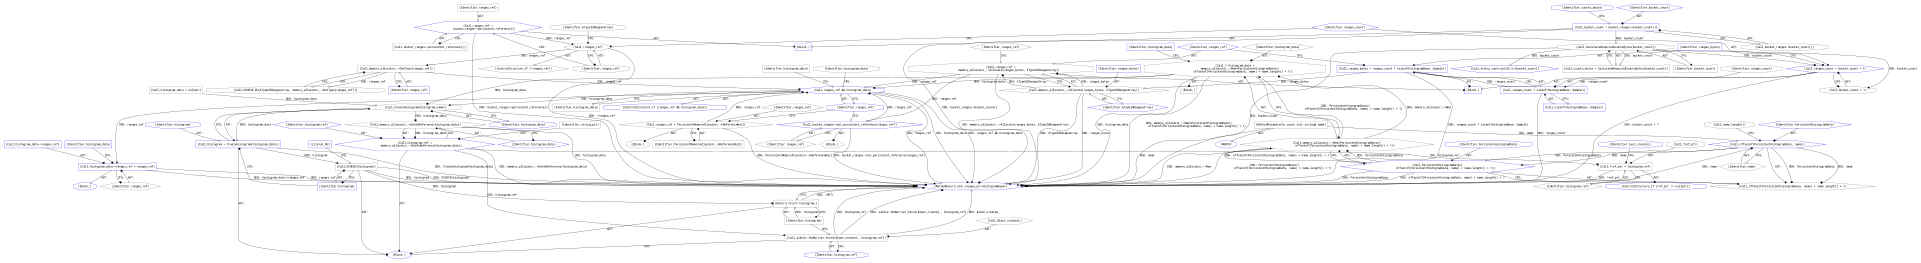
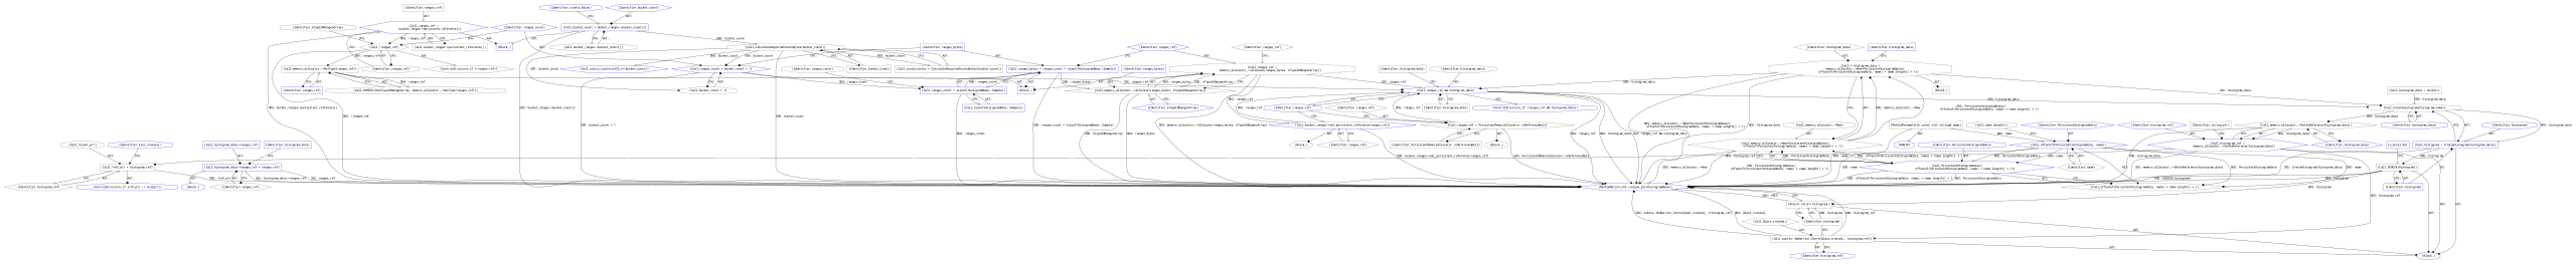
  digraph {
    fontname="Roboto Mono"
    node [color=gray40 fontname="Roboto Mono" shape=folder]
    edge [arrowhead=odot fontname="Roboto Mono"]
    n1 [color=blue label="(Call,ranges_ref && histogram_data)" shape=octagon]
    n2 [color=blue label="(Call,histogram_data->ranges_ref = ranges_ref)"]
    n3 [label="(Call,CreateHistogram(histogram_name))" shape=octagon]
    n4 [color=blue label="(ControlStructure,if (ranges_ref && histogram_data))" shape=octagon]
    n5 [label="(Identifier,histogram_data)"]
    n6 [color=blue label="(Identifier,ranges_ref)" shape=octagon]
    n7 [color=blue label="(MethodReturn,std::unique_ptr<HistogramBase>)" shape=hexagon]
    n8 [label="(Identifier,ranges_ref)" shape=hexagon]
    n9 [color=blue label="(Block,)" shape=octagon]
    n10 [color=blue label="(Call,histogram = CreateHistogram(histogram_data))"]
    n11 [label="(Call,memory_allocator_->GetAsReference(histogram_data))" shape=hexagon]
    n12 [color=blue label="(Identifier,histogram_data)" shape=octagon]
    n13 [color=blue label="(Call,bucket_ranges->set_persistent_reference(ranges_ref))" shape=hexagon]
    n14 [label="(Call,ranges_ref = PersistentMemoryAllocator::kReferenceNull)" shape=hexagon]
    n15 [label="(Return,return histogram;)"]
    n16 [label="(Call,ranges_ref =\n          memory_allocator_->Allocate(ranges_bytes, kTypeIdRangesArray))" shape=octagon]
    n17 [label="(Call,memory_allocator_->Allocate(ranges_bytes, kTypeIdRangesArray))" shape=hexagon]
    n18 [color=blue label="(Block,)"]
    n19 [color=blue label="(Identifier,kTypeIdRangesArray)" shape=hexagon]
    n20 [label="(Block,)" shape=hexagon]
    n21 [label="(Identifier,ranges_ref)" shape=hexagon]
    n22 [color=blue label="(Call,ranges_bytes = ranges_count * sizeof(HistogramBase::Sample))"]
    n23 [color=blue label="(Call,ranges_count * sizeof(HistogramBase::Sample))"]
    n24 [color=blue label="(Call,sizeof(HistogramBase::Sample))"]
    n25 [color=blue label="(Call,ranges_count = bucket_count + 1)" shape=hexagon]
    n26 [label="(Call,bucket_count + 1)" shape=octagon]
    n27 [label="(Call,CalculateRequiredCountsBytes(bucket_count))" shape=octagon]
    n28 [label="(Call,counts_bytes = CalculateRequiredCountsBytes(bucket_count))"]
    n29 [label="(Identifier,bucket_count)"]
    n30 [color=blue label="(Call,static_cast<uint32_t>(bucket_count))" shape=hexagon]
    n31 [color=blue label="(Call,bucket_count = bucket_ranges->bucket_count())"]
    n32 [label="(Call,bucket_ranges->bucket_count())" shape=octagon]
    n33 [color=blue label="(Block,)"]
    n34 [label="(Call,memory_allocator_->GetType(ranges_ref))"]
    n35 [label="(Call,DCHECK_EQ(kTypeIdRangesArray, memory_allocator_->GetType(ranges_ref)))" shape=octagon]
    n36 [color=blue label="(Identifier,ranges_ref)"]
    n37 [label="(Call,!ranges_ref)" shape=hexagon]
    n38 [label="(Identifier,ranges_ref)" shape=octagon]
    n39 [label="(ControlStructure,if (!ranges_ref))" shape=hexagon]
    n40 [color=blue label="(Call,ranges_ref =\n        bucket_ranges->persistent_reference())" shape=hexagon]
    n41 [label="(Call,bucket_ranges->persistent_reference())"]
    n42 [label="(Identifier,PersistentMemoryAllocator::kReferenceNull)"]
    n43 [label="(Block,)" shape=octagon]
    n44 [label="(Call,* histogram_data =\n      memory_allocator_->New<PersistentHistogramData>(\n          offsetof(PersistentHistogramData, name) + name.length() + 1))" shape=octagon]
    n45 [label="(Call,memory_allocator_->New<PersistentHistogramData>(\n          offsetof(PersistentHistogramData, name) + name.length() + 1))" shape=hexagon]
    n46 [label="(Block,)"]
    n47 [color=blue label="(Call,PersistentHistogramData>(\n          offsetof(PersistentHistogramData, name) + name.length() + 1))" shape=hexagon]
    n48 [label="(Call,offsetof(PersistentHistogramData, name) + name.length() + 1)" shape=hexagon]
    n49 [color=blue label="(Call,offsetof(PersistentHistogramData, name))" shape=hexagon]
    n50 [label="(Identifier,name)" shape=hexagon]
    n51 [label="(MethodParameterIn,const std::string& name)"]
    1000101 [color=blue shape=octagon]
    n53 [label="(Call,DCHECK(histogram))"]
    n54 [color=blue label="(Block,)" shape=octagon]
    n55 [color=blue label="(Call,histogram_ref =\n        memory_allocator_->GetAsReference(histogram_data))" shape=hexagon]
    n56 [color=blue label="(Identifier,histogram_data)" shape=hexagon]
    n57 [color=blue label="(Identifier,histogram)"]
    n58 [label="(Identifier,histogram)"]
    n59 [label="(Call,subtle::NoBarrier_Store(&last_created_, histogram_ref))"]
    n60 [label="(Call,*ref_ptr = histogram_ref)"]
    n61 [label="(Identifier,histogram_ref)" shape=hexagon]
    n62 [color=blue label="(ControlStructure,if (ref_ptr != nullptr))" shape=octagon]
    n63 [color=blue label="(Identifier,histogram_ref)" shape=octagon]
    n64 [color=blue label="(Identifier,histogram_data)"]
    n65 [color=blue label="(Identifier,ranges_ref)" shape=hexagon]
    n66 [label="(Identifier,histogram_data)" shape=octagon]
    n67 [label="(Identifier,ranges_ref)"]
    n68 [label="(Call,&last_created_)" shape=hexagon]
    n69 [label="(Identifier,string_ptr)"]
    n70 [label="(Call,name.length())" shape=octagon]
    n71 [label="(Identifier,ranges_count)" shape=octagon]
    n72 [color=blue label="(Identifier,histogram)" shape=octagon]
    n73 [color=blue label="(Identifier,histogram_data)"]
    n74 [color=blue label="(Identifier,last_created_)" shape=octagon]
    n75 [label="(Identifier,histogram_data)" shape=hexagon]
    n76 [color=blue label="(Identifier,ranges_count)" shape=hexagon]
    n77 [color=blue label="(Literal,0U)"]
    n78 [label="(Identifier,kTypeIdRangesArray)" shape=octagon]
    n79 [label="(Call,histogram_data = nullptr)"]
    n80 [label="(Identifier,histogram_data)"]
    n81 [color=blue label="(Identifier,ranges_bytes)"]
+   n82 [label="(Call,memory_allocator_->New)" shape=octagon]
    n83 [color=blue label="(Identifier,bucket_count)" shape=hexagon]
    n84 [color=blue label="(Identifier,histogram_ref)" shape=hexagon]
    n85 [color=blue label="(Call,histogram_data->ranges_ref)"]
    n86 [color=blue label="(Identifier,PersistentHistogramData)" shape=hexagon]
    n87 [color=blue label="(Identifier,PersistentHistogramData)" shape=octagon]
    n88 [color=blue label="(Identifier,ranges_bytes)"]
-   n89 [label="(Call,*ref_ptr)" shape=octagon]
+   n89 [label="(Call,*count_ptr)" shape=octagon]
    n90 [label="(Identifier,ranges_ref)" shape=hexagon]
    n91 [label="(Identifier,ranges_ref)" shape=hexagon]
    n92 [color=blue label="(Identifier,counts_bytes)" shape=octagon]
-   n1 -> n2 [arrowhead=dot label="DDG: ranges_ref"]
    n1 -> n3 [arrowhead=dot label="DDG: histogram_data"]
    n1 -> n4 [label="AST: "]
    n1 -> n5 [label="CFG: "]
    n1 -> n6 [label="CFG: "]
    n1 -> n7 [label="DDG: ranges_ref"]
    n1 -> n7 [arrowhead=dot label="DDG: histogram_data"]
    n1 -> n7 [arrowhead=dot label="DDG: ranges_ref && histogram_data"]
    n2 -> n7 [arrowhead=dot label="DDG: histogram_data->ranges_ref"]
    n2 -> n7 [arrowhead=box label="DDG: ranges_ref"]
    n2 -> n8 [arrowhead=box label="CFG: "]
    n2 -> n9 [label="AST: "]
    n3 -> n10 [arrowhead=dot label="AST: "]
    n3 -> n10 [label="DDG: histogram_data"]
    n3 -> n11 [arrowhead=box label="DDG: histogram_data"]
    n3 -> n12 [label="CFG: "]
    n5 -> n1 [arrowhead=box label="AST: "]
    n6 -> n1 [label="AST: "]
    n6 -> n13 [label="CFG: "]
    n6 -> n14 [arrowhead=dot label="CFG: "]
    n7 -> n15 [label="CFG: "]
    n8 -> n2 [arrowhead=box label="AST: "]
    n10 -> n3 [arrowhead=dot label="CFG: "]
    n10 -> n7 [arrowhead=box label="DDG: CreateHistogram(histogram_data)"]
    n10 -> n53 [arrowhead=dot label="DDG: histogram"]
    n10 -> n54 [arrowhead=dot label="AST: "]
    n11 -> n7 [arrowhead=box label="DDG: histogram_data"]
    n11 -> n55 [arrowhead=dot label="AST: "]
    n11 -> n55 [arrowhead=box label="DDG: histogram_data"]
    n11 -> n56 [arrowhead=box label="CFG: "]
    n12 -> n3 [arrowhead=box label="AST: "]
    n13 -> n1 [arrowhead=box label="DDG: ranges_ref"]
    n13 -> n7 [arrowhead=dot label="DDG: bucket_ranges->set_persistent_reference(ranges_ref)"]
    n13 -> n20 [arrowhead=box label="AST: "]
    n13 -> n21 [label="CFG: "]
    n14 -> n1 [arrowhead=dot label="DDG: ranges_ref"]
    n14 -> n7 [arrowhead=dot label="DDG: PersistentMemoryAllocator::kReferenceNull"]
    n14 -> n42 [arrowhead=box label="CFG: "]
    n14 -> n43 [arrowhead=box label="AST: "]
    n15 -> n7 [label="DDG: <RET>"]
    n15 -> n54 [arrowhead=dot label="AST: "]
    n15 -> n58 [arrowhead=dot label="CFG: "]
    n16 -> n1 [label="DDG: ranges_ref"]
    n16 -> n7 [label="DDG: memory_allocator_->Allocate(ranges_bytes, kTypeIdRangesArray)"]
    n16 -> n13 [label="DDG: ranges_ref"]
    n16 -> n17 [arrowhead=dot label="CFG: "]
    n16 -> n18 [arrowhead=box label="AST: "]
    n17 -> n7 [arrowhead=dot label="DDG: kTypeIdRangesArray"]
    n17 -> n7 [label="DDG: ranges_bytes"]
    n17 -> n16 [label="AST: "]
    n17 -> n16 [arrowhead=box label="DDG: ranges_bytes"]
    n17 -> n16 [arrowhead=box label="DDG: kTypeIdRangesArray"]
    n17 -> n19 [label="CFG: "]
    n19 -> n17 [label="AST: "]
    n21 -> n13 [label="AST: "]
    n22 -> n7 [label="DDG: ranges_count * sizeof(HistogramBase::Sample)"]
    n22 -> n17 [label="DDG: ranges_bytes"]
    n22 -> n18 [arrowhead=box label="AST: "]
    n22 -> n23 [label="CFG: "]
    n23 -> n7 [label="DDG: ranges_count"]
    n23 -> n22 [arrowhead=box label="AST: "]
    n23 -> n22 [label="DDG: ranges_count"]
    n23 -> n24 [label="CFG: "]
    n24 -> n23 [arrowhead=dot label="AST: "]
    n25 -> n7 [arrowhead=box label="DDG: bucket_count + 1"]
    n25 -> n18 [label="AST: "]
    n25 -> n23 [arrowhead=dot label="DDG: ranges_count"]
    n25 -> n26 [arrowhead=box label="CFG: "]
    n26 -> n25 [arrowhead=box label="AST: "]
    n27 -> n7 [arrowhead=box label="DDG: bucket_count"]
    n27 -> n25 [arrowhead=box label="DDG: bucket_count"]
    n27 -> n26 [arrowhead=dot label="DDG: bucket_count"]
    n27 -> n28 [label="AST: "]
    n27 -> n28 [label="DDG: bucket_count"]
    n27 -> n29 [arrowhead=dot label="CFG: "]
    n27 -> n30 [label="DDG: bucket_count"]
    n28 -> n27 [arrowhead=dot label="CFG: "]
    n29 -> n27 [arrowhead=dot label="AST: "]
    n31 -> n7 [arrowhead=box label="DDG: bucket_ranges->bucket_count()"]
    n31 -> n27 [label="DDG: bucket_count"]
    n31 -> n32 [label="CFG: "]
    n31 -> n33 [label="AST: "]
    n32 -> n31 [arrowhead=box label="AST: "]
    n34 -> n1 [arrowhead=box label="DDG: ranges_ref"]
    n34 -> n35 [label="AST: "]
    n34 -> n35 [label="DDG: ranges_ref"]
    n34 -> n36 [arrowhead=dot label="CFG: "]
    n35 -> n34 [arrowhead=box label="CFG: "]
    n36 -> n34 [label="AST: "]
    n37 -> n7 [arrowhead=box label="DDG: !ranges_ref"]
    n37 -> n34 [arrowhead=dot label="DDG: ranges_ref"]
    n37 -> n38 [arrowhead=box label="CFG: "]
    n37 -> n39 [label="AST: "]
    n38 -> n37 [label="AST: "]
    n38 -> n40 [label="CFG: "]
    n40 -> n7 [arrowhead=dot label="DDG: bucket_ranges->persistent_reference()"]
    n40 -> n33 [arrowhead=dot label="AST: "]
    n40 -> n37 [arrowhead=dot label="DDG: ranges_ref"]
    n40 -> n41 [arrowhead=box label="CFG: "]
    n41 -> n40 [label="AST: "]
    n42 -> n14 [arrowhead=dot label="AST: "]
    n44 -> n1 [arrowhead=box label="DDG: histogram_data"]
    n44 -> n3 [arrowhead=box label="DDG: histogram_data"]
    n44 -> n7 [label="DDG: memory_allocator_->New<PersistentHistogramData>(\n          offsetof(PersistentHistogramData, name) + name.length() + 1)"]
    n44 -> n7 [arrowhead=dot label="DDG: histogram_data"]
    n44 -> n45 [arrowhead=box label="CFG: "]
    n44 -> n46 [arrowhead=box label="AST: "]
    n45 -> n7 [label="DDG: memory_allocator_->New"]
    n45 -> n7 [arrowhead=box label="DDG: PersistentHistogramData>(\n          offsetof(PersistentHistogramData, name) + name.length() + 1)"]
    n45 -> n44 [arrowhead=dot label="AST: "]
    n45 -> n44 [arrowhead=box label="DDG: memory_allocator_->New"]
    n45 -> n44 [arrowhead=dot label="DDG: PersistentHistogramData>(\n          offsetof(PersistentHistogramData, name) + name.length() + 1)"]
    n45 -> n47 [arrowhead=box label="CFG: "]
    n47 -> n7 [label="DDG: offsetof(PersistentHistogramData, name) + name.length() + 1"]
    n47 -> n7 [arrowhead=box label="DDG: PersistentHistogramData"]
    n47 -> n45 [arrowhead=dot label="AST: "]
    n47 -> n45 [arrowhead=box label="DDG: PersistentHistogramData"]
    n47 -> n45 [arrowhead=dot label="DDG: offsetof(PersistentHistogramData, name) + name.length() + 1"]
    n47 -> n48 [arrowhead=box label="CFG: "]
    n48 -> n47 [label="AST: "]
    n49 -> n7 [label="DDG: name"]
    n49 -> n47 [label="DDG: PersistentHistogramData"]
    n49 -> n47 [arrowhead=dot label="DDG: name"]
    n49 -> n48 [arrowhead=dot label="AST: "]
    n49 -> n48 [arrowhead=box label="DDG: PersistentHistogramData"]
    n49 -> n48 [arrowhead=box label="DDG: name"]
    n49 -> n50 [label="CFG: "]
    n50 -> n49 [arrowhead=box label="AST: "]
    n51 -> n7 [arrowhead=box label="DDG: name"]
    n51 -> n49 [label="DDG: name"]
    n51 -> 1000101 [label="AST: "]
    n53 -> n7 [label="DDG: histogram"]
    n53 -> n7 [label="DDG: DCHECK(histogram)"]
    n53 -> n15 [arrowhead=box label="DDG: histogram"]
    n53 -> n54 [arrowhead=dot label="AST: "]
    n53 -> n57 [arrowhead=box label="CFG: "]
    n55 -> n7 [arrowhead=box label="DDG: memory_allocator_->GetAsReference(histogram_data)"]
    n55 -> n11 [label="CFG: "]
    n55 -> n54 [arrowhead=dot label="AST: "]
    n55 -> n59 [arrowhead=dot label="DDG: histogram_ref"]
    n55 -> n60 [arrowhead=box label="DDG: histogram_ref"]
    n56 -> n11 [arrowhead=dot label="AST: "]
    n57 -> n10 [arrowhead=box label="CFG: "]
    n57 -> n53 [arrowhead=box label="AST: "]
    n58 -> n15 [label="AST: "]
    n58 -> n15 [label="DDG: histogram"]
    n58 -> n59 [label="CFG: "]
    n59 -> n7 [arrowhead=box label="DDG: histogram_ref"]
    n59 -> n7 [arrowhead=box label="DDG: subtle::NoBarrier_Store(&last_created_, histogram_ref)"]
    n59 -> n7 [label="DDG: &last_created_"]
    n59 -> n54 [label="AST: "]
    n59 -> n63 [arrowhead=dot label="CFG: "]
    n60 -> n7 [label="DDG: *ref_ptr"]
    n60 -> n61 [label="CFG: "]
    n60 -> n62 [arrowhead=box label="AST: "]
    n61 -> n60 [label="AST: "]
    n63 -> n59 [label="AST: "]
    n64 -> n44 [arrowhead=dot label="CFG: "]
    n65 -> n16 [label="AST: "]
    n65 -> n22 [arrowhead=box label="CFG: "]
    n66 -> n1 [label="CFG: "]
    n67 -> n40 [label="AST: "]
    n68 -> n59 [arrowhead=dot label="AST: "]
    n69 -> n55 [arrowhead=box label="CFG: "]
    n70 -> n49 [arrowhead=dot label="CFG: "]
    n71 -> n23 [arrowhead=box label="AST: "]
    n72 -> n10 [label="AST: "]
    n73 -> n2 [arrowhead=box label="CFG: "]
    n74 -> n60 [arrowhead=dot label="CFG: "]
    n75 -> n44 [arrowhead=box label="AST: "]
    n76 -> n25 [arrowhead=dot label="AST: "]
    n76 -> n37 [arrowhead=dot label="CFG: "]
    n77 -> n53 [label="CFG: "]
    n78 -> n37 [arrowhead=dot label="CFG: "]
    n79 -> n3 [label="DDG: histogram_data"]
    n80 -> n1 [label="CFG: "]
    n81 -> n22 [arrowhead=dot label="AST: "]
    n81 -> n25 [arrowhead=box label="CFG: "]
+   n82 -> n45 [label="AST: "]
    n83 -> n31 [arrowhead=box label="AST: "]
    n84 -> n55 [arrowhead=box label="AST: "]
    n85 -> n2 [arrowhead=box label="AST: "]
    n86 -> n49 [arrowhead=box label="AST: "]
    n87 -> n47 [arrowhead=dot label="AST: "]
    n88 -> n17 [arrowhead=dot label="AST: "]
    n89 -> n60 [arrowhead=dot label="AST: "]
    n90 -> n14 [arrowhead=dot label="AST: "]
    n91 -> n16 [label="CFG: "]
    n92 -> n31 [label="CFG: "]
  }
